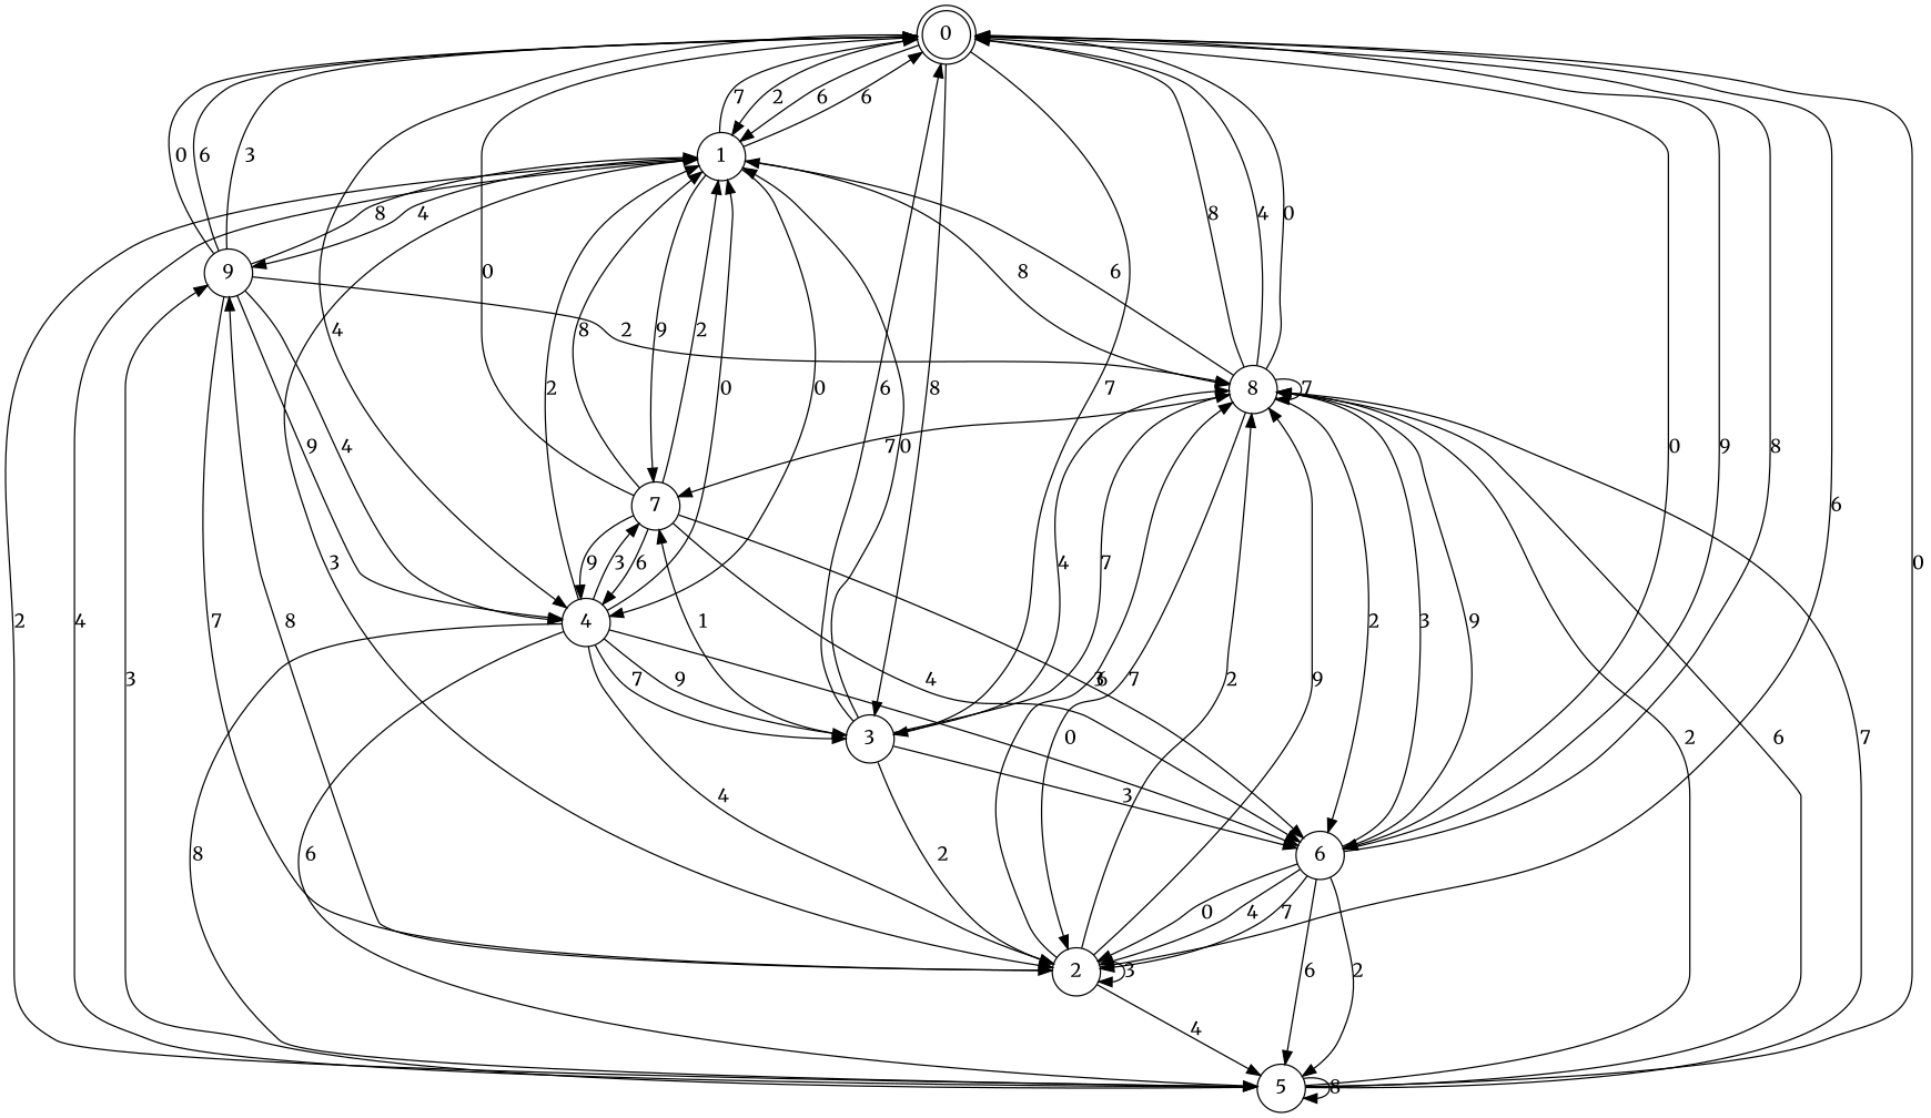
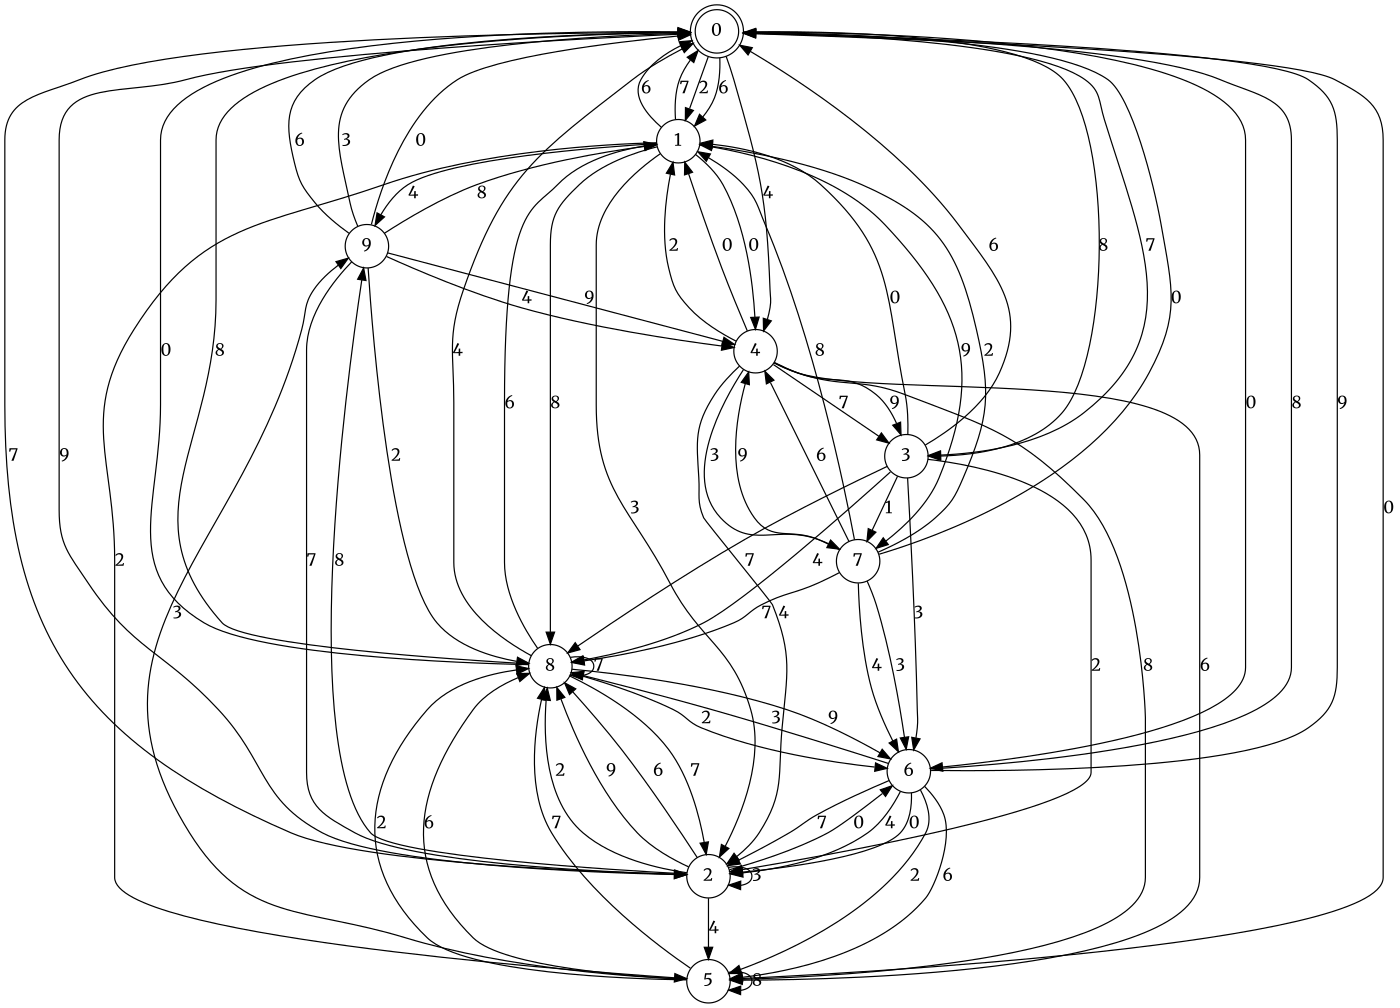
  digraph {
    fontname=Merriweather
    node [fontname=Merriweather shape=circle]
    edge [fontname=Merriweather]
    n1 [label=0 shape=doublecircle]
    n2 [label=1]
    n3 [label=2]
    n4 [label=3]
    n5 [label=4]
    n6 [label=6]
    n7 [label=5]
    n8 [label=7]
    n9 [label=8]
    n10 [label=9]
    n1 -> n2 [label=2]
    n1 -> n2 [label=6]
+   n1 -> n3 [label=9]
    n1 -> n4 [label=8]
    n1 -> n4 [label=7]
    n1 -> n5 [label=4]
    n1 -> n6 [label=0]
    n2 -> n1 [label=6]
    n2 -> n1 [label=7]
    n2 -> n3 [label=3]
    n2 -> n5 [label=0]
    n2 -> n7 [label=2]
    n2 -> n8 [label=9]
    n2 -> n9 [label=8]
    n2 -> n10 [label=4]
-   n3 -> n1 [label=6]
+   n3 -> n1 [label=7]
    n3 -> n3 [label=3]
-   n5 -> n6 [label=0]
+   n3 -> n6 [label=0]
    n3 -> n7 [label=4]
    n3 -> n9 [label=2]
    n3 -> n9 [label=9]
    n3 -> n9 [label=6]
    n3 -> n10 [label=8]
    n4 -> n1 [label=6]
    n4 -> n2 [label=0]
    n4 -> n3 [label=2]
    n4 -> n6 [label=3]
    n4 -> n8 [label=1]
    n4 -> n9 [label=4]
    n4 -> n9 [label=7]
    n5 -> n2 [label=2]
    n5 -> n2 [label=0]
    n5 -> n3 [label=4]
    n5 -> n4 [label=9]
    n5 -> n4 [label=7]
    n5 -> n7 [label=8]
    n5 -> n7 [label=6]
    n5 -> n8 [label=3]
    n6 -> n1 [label=9]
    n6 -> n1 [label=8]
    n6 -> n3 [label=4]
    n6 -> n3 [label=7]
    n6 -> n3 [label=0]
    n6 -> n7 [label=2]
    n6 -> n7 [label=6]
    n6 -> n9 [label=3]
    n7 -> n1 [label=0]
-   n7 -> n2 [label=4]
    n7 -> n7 [label=8]
    n7 -> n9 [label=2]
    n7 -> n9 [label=6]
    n7 -> n9 [label=7]
    n7 -> n10 [label=3]
    n8 -> n1 [label=0]
    n8 -> n2 [label=2]
    n8 -> n2 [label=8]
    n8 -> n5 [label=9]
    n8 -> n5 [label=6]
    n8 -> n6 [label=4]
    n8 -> n6 [label=3]
-   n9 -> n8 [label=7]
+   n8 -> n9 [label=7]
    n9 -> n1 [label=8]
    n9 -> n1 [label=4]
    n9 -> n1 [label=0]
    n9 -> n2 [label=6]
    n9 -> n3 [label=7]
    n9 -> n6 [label=2]
    n9 -> n6 [label=9]
    n9 -> n9 [label=7]
    n10 -> n1 [label=6]
    n10 -> n1 [label=3]
    n10 -> n1 [label=0]
    n10 -> n2 [label=8]
    n10 -> n3 [label=7]
    n10 -> n5 [label=9]
    n10 -> n5 [label=4]
    n10 -> n9 [label=2]
  }
